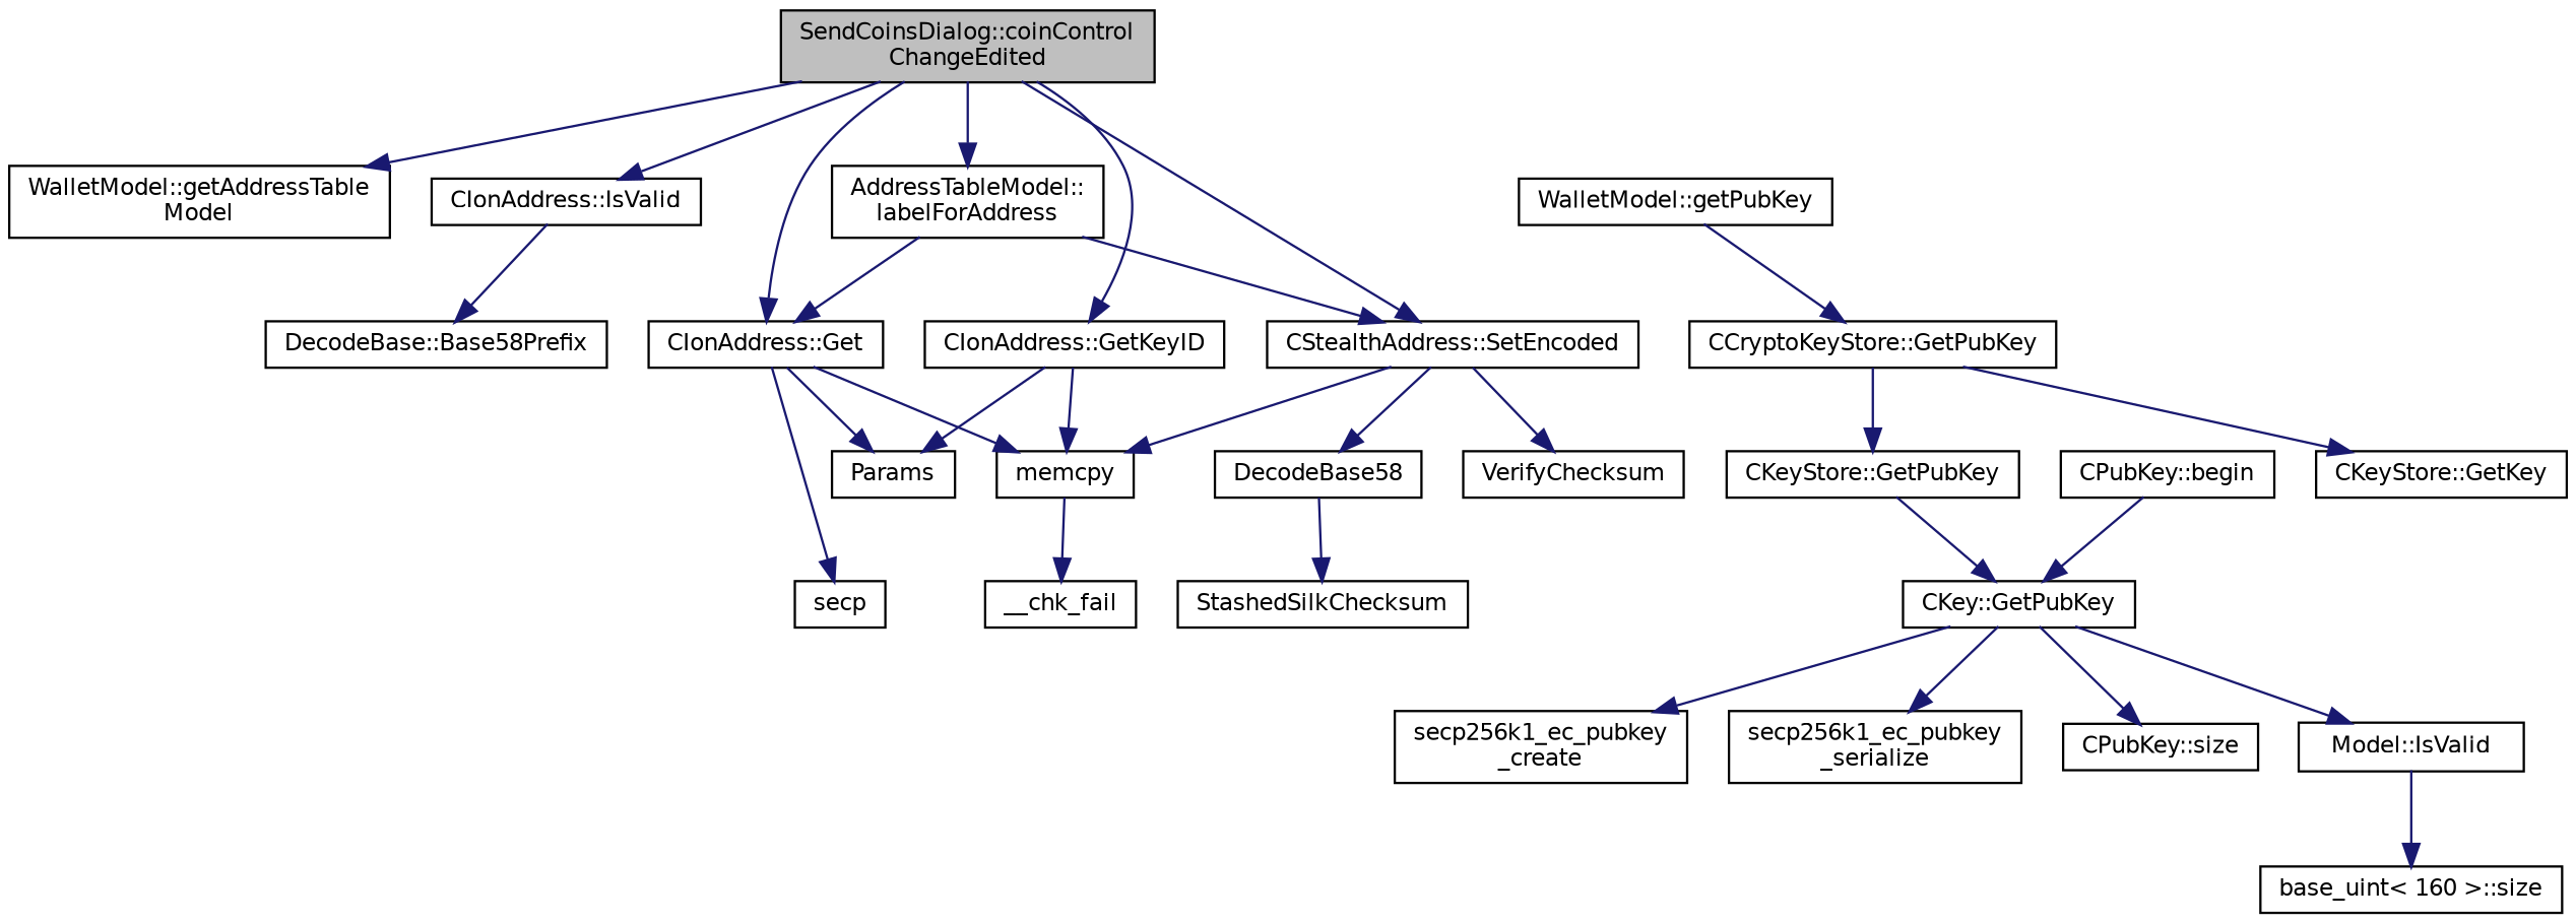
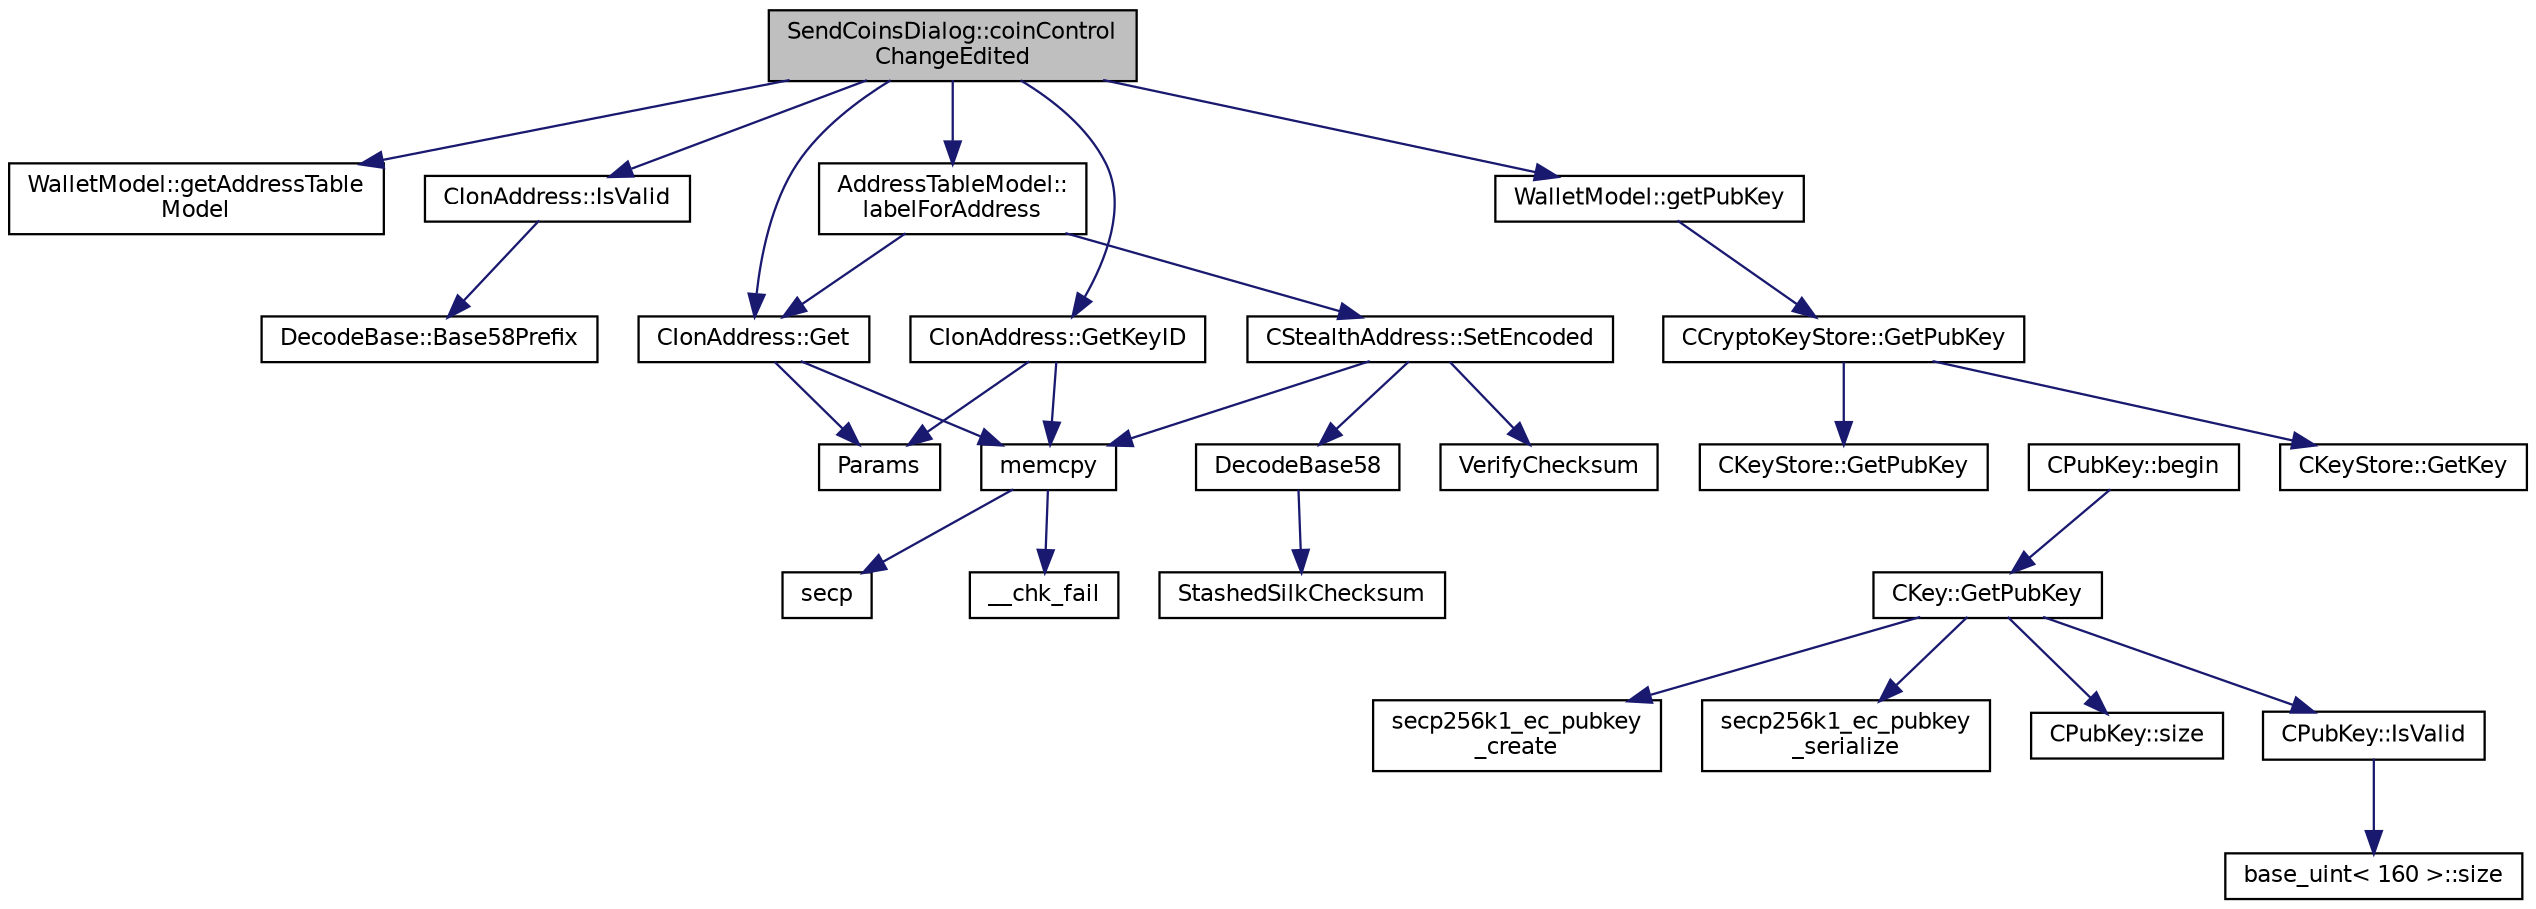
  digraph {
    rankdir=TB
    node [color=black fillcolor=white fontname=Helvetica fontsize=10 shape=record style=filled]
    edge [color=midnightblue fontname=Helvetica fontsize=10 labelfontname=Helvetica labelfontsize=10 style=solid]
    n1 [fillcolor=grey75 fontcolor=black height=0.2 label="SendCoinsDialog::coinControl\lChangeEdited" width=0.4]
    n2 [height=0.2 label="WalletModel::getAddressTable\lModel" width=0.4]
    n3 [height=0.2 label="CIonAddress::IsValid" width=0.4]
    n4 [height=0.2 label="CIonAddress::GetKeyID" width=0.4]
    n5 [height=0.2 label="WalletModel::getPubKey" width=0.4]
    n6 [height=0.2 label="AddressTableModel::\llabelForAddress" width=0.4]
    n7 [height=0.2 label="CIonAddress::Get" width=0.4]
    n8 [height=0.2 label="DecodeBase::Base58Prefix" width=0.4]
    n9 [height=0.2 label=Params width=0.4]
    n10 [height=0.2 label=memcpy width=0.4]
    n11 [height=0.2 label="CCryptoKeyStore::GetPubKey" width=0.4]
    n12 [height=0.2 label="CStealthAddress::SetEncoded" width=0.4]
    n13 [height=0.2 label=secp width=0.4]
    n14 [height=0.2 label=__chk_fail width=0.4]
    n15 [height=0.2 label="CKeyStore::GetPubKey" width=0.4]
    n16 [height=0.2 label="CKeyStore::GetKey" width=0.4]
    n17 [height=0.2 label="CKey::GetPubKey" width=0.4]
    n18 [height=0.2 label="secp256k1_ec_pubkey\l_create" width=0.4]
    n19 [height=0.2 label="secp256k1_ec_pubkey\l_serialize" width=0.4]
    n20 [height=0.2 label="CPubKey::size" width=0.4]
-   n21 [height=0.2 label="Model::IsValid" width=0.4]
+   n21 [height=0.2 label="CPubKey::IsValid" width=0.4]
    n22 [height=0.2 label="CPubKey::begin" width=0.4]
    n23 [height=0.2 label="base_uint\< 160 \>::size" width=0.4]
    n24 [height=0.2 label=DecodeBase58 width=0.4]
    n25 [height=0.2 label=VerifyChecksum width=0.4]
    n26 [height=0.2 label=StashedSilkChecksum width=0.4]
    n1 -> n2
    n1 -> n3
    n1 -> n4
-   n1 -> n12
+   n1 -> n5
    n1 -> n6
    n1 -> n7
    n3 -> n8
    n4 -> n9
    n4 -> n10
    n5 -> n11
    n6 -> n7
    n6 -> n12
    n7 -> n9
    n7 -> n10
-   n7 -> n13
+   n10 -> n13
    n10 -> n14
    n11 -> n15
    n11 -> n16
    n12 -> n10
    n12 -> n24
    n12 -> n25
-   n15 -> n17
    n17 -> n18
    n17 -> n19
    n17 -> n20
    n17 -> n21
    n21 -> n23
    n22 -> n17
    n24 -> n26
  }
